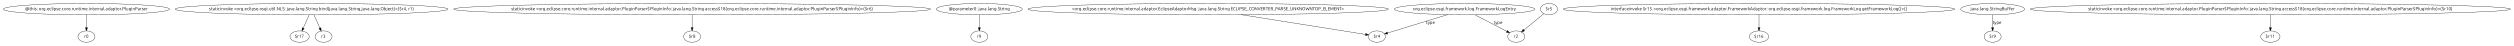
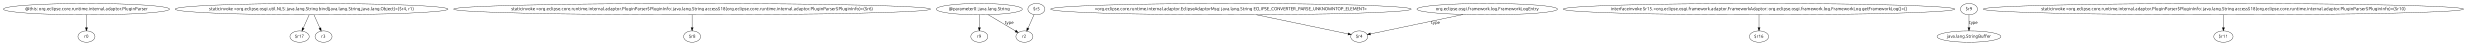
  digraph {
    fontname=Ubuntu
    node [fontname=Ubuntu]
    edge [fontname=Ubuntu]
    n1 [label="@this: org.eclipse.core.runtime.internal.adaptor.PluginParser"]
    n2 [label=r0]
    n3 [label="staticinvoke <org.eclipse.osgi.util.NLS: java.lang.String bind(java.lang.String,java.lang.Object)>($r4, r1)"]
    n4 [label="$r17"]
    n5 [label=r3]
    n6 [label="staticinvoke <org.eclipse.core.runtime.internal.adaptor.PluginParser$PluginInfo: java.lang.String access$18(org.eclipse.core.runtime.internal.adaptor.PluginParser$PluginInfo)>($r6)"]
    n7 [label="$r8"]
    n8 [label="@parameter0: java.lang.String"]
    n9 [label=r9]
    n10 [label="<org.eclipse.core.runtime.internal.adaptor.EclipseAdaptorMsg: java.lang.String ECLIPSE_CONVERTER_PARSE_UNKNOWNTOP_ELEMENT>"]
    n11 [label="$r4"]
    n12 [label="org.eclipse.osgi.framework.log.FrameworkLogEntry"]
    n13 [label=r2]
    n14 [label="$r5"]
    n15 [label="interfaceinvoke $r15.<org.eclipse.osgi.framework.adaptor.FrameworkAdaptor: org.eclipse.osgi.framework.log.FrameworkLog getFrameworkLog()>()"]
    n16 [label="$r16"]
    n17 [label="java.lang.StringBuffer"]
    n18 [label="$r9"]
    n19 [label="staticinvoke <org.eclipse.core.runtime.internal.adaptor.PluginParser$PluginInfo: java.lang.String access$18(org.eclipse.core.runtime.internal.adaptor.PluginParser$PluginInfo)>($r10)"]
    n20 [label="$r11"]
    n1 -> n2
    n3 -> n4
    n3 -> n5
    n6 -> n7
    n8 -> n9
    n10 -> n11
    n12 -> n11 [label=type]
-   n12 -> n13 [label=type]
+   n8 -> n13 [label=type]
    n14 -> n13
    n15 -> n16
-   n17 -> n18 [label=type]
+   n18 -> n17 [label=type]
    n19 -> n20
  }
